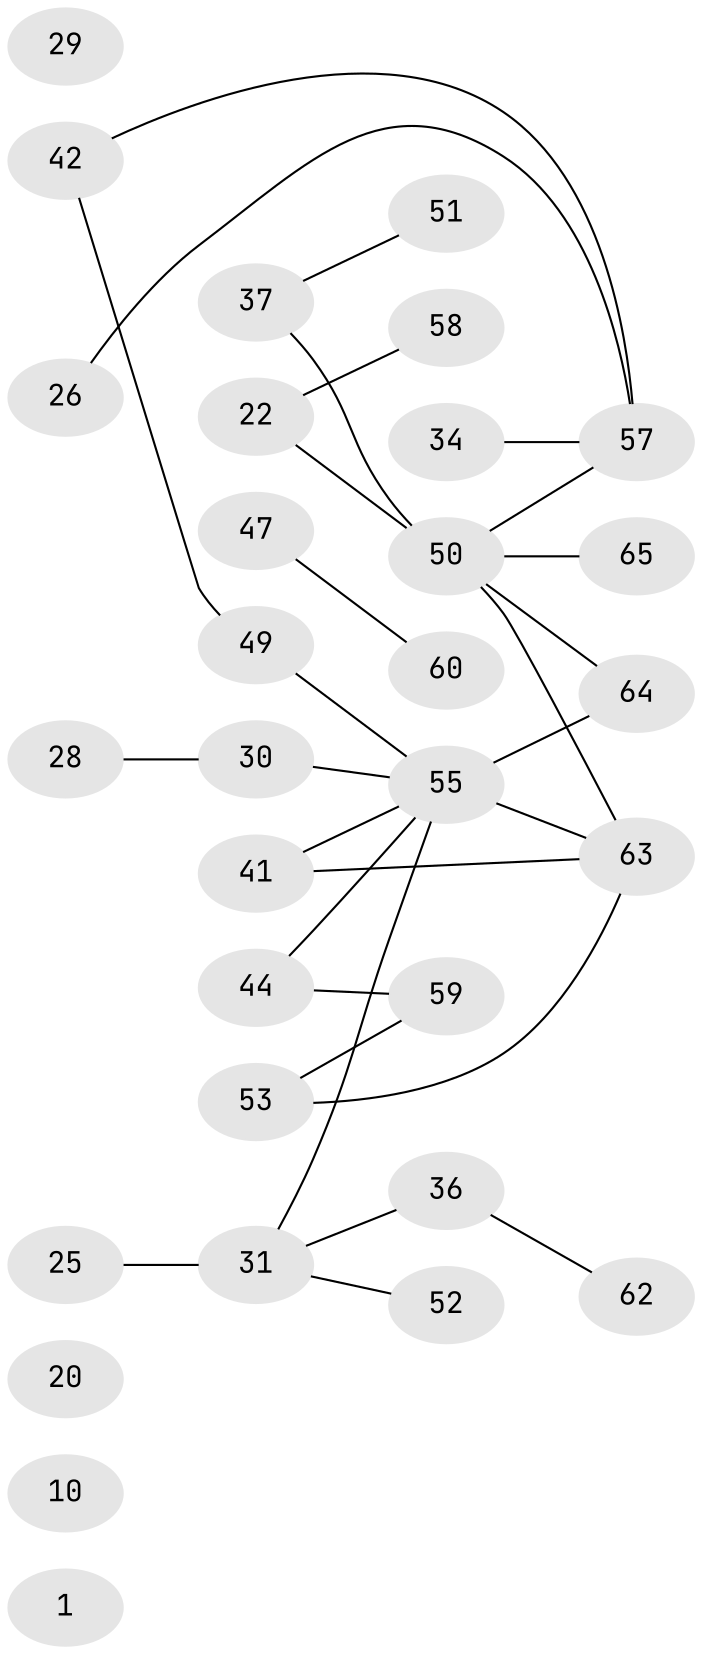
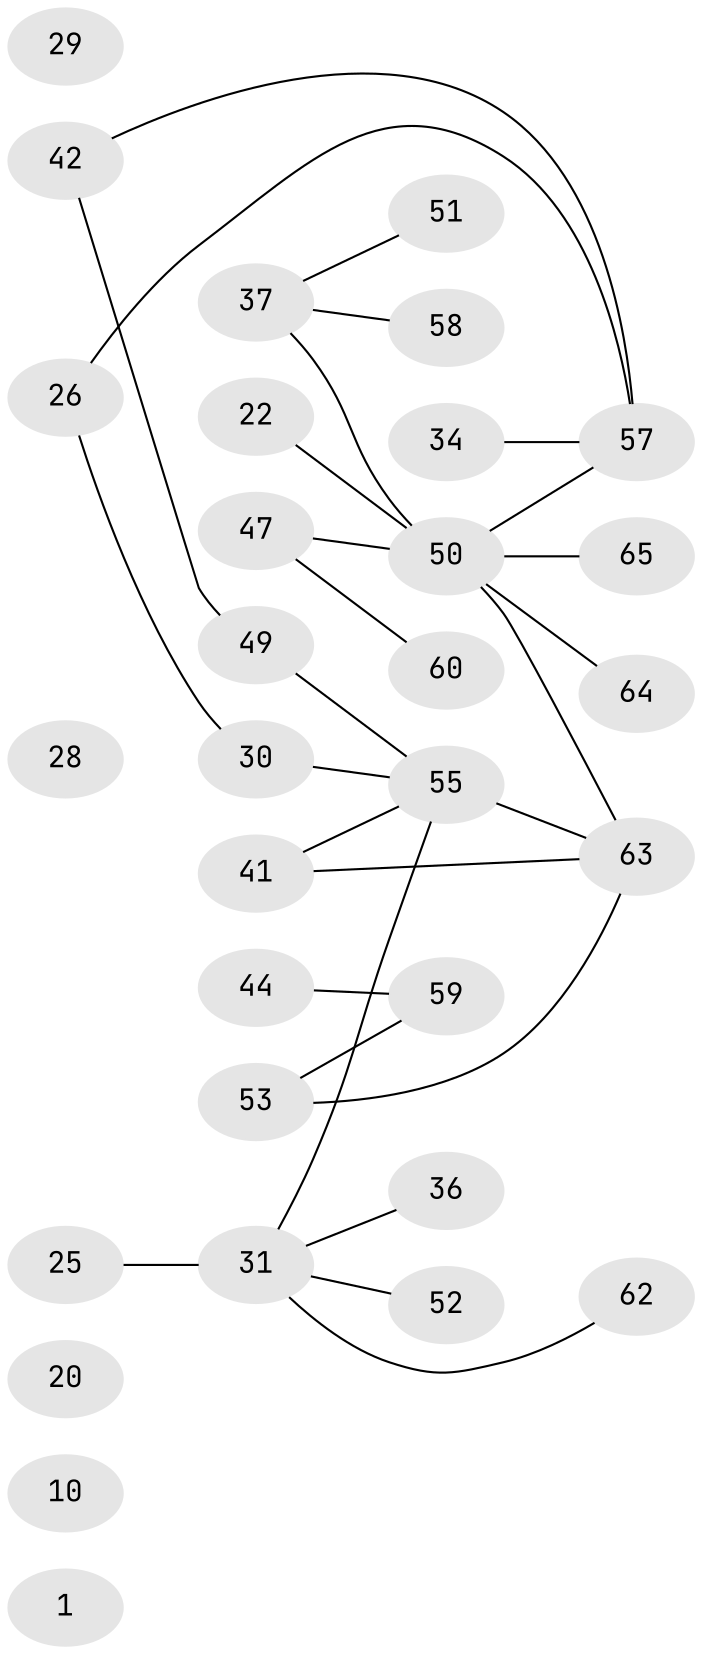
  graph {
    fontname="JetBrains Mono"
    rankdir=LR
    node [color=gray90 fontname="JetBrains Mono" style=filled]
    edge [fontname="JetBrains Mono"]
    1
    10
    20
    50 [super="+19+48"]
    57 [super="+21"]
    63 [super="+39+56+61"]
    64 [super="+3+46+54"]
    65
    22
    58
    25
    31
    55 [super="+32+38"]
    36
    52
    26
    30
    28
    29
    62
    34
    37
    51
    41 [super="+12"]
    42
    49
    44
    59 [super="+43"]
    47
    60
    53
    50 -- 57 [weight=2]
    50 -- 63
    50 -- 64 [weight=2]
    50 -- 65
    22 -- 50
-   22 -- 58
+   37 -- 58
    25 -- 31
    31 -- 55
    31 -- 36
    31 -- 52
    55 -- 63
-   55 -- 64 [weight=2]
-   36 -- 62
+   31 -- 62
    26 -- 57
-   28 -- 30
+   26 -- 30
    30 -- 55
    34 -- 57
    37 -- 50
    37 -- 51
    41 -- 63
    41 -- 55
    42 -- 57
    42 -- 49
    49 -- 55
-   44 -- 55
    44 -- 59
+   47 -- 50
    47 -- 60
    53 -- 63
    53 -- 59 [weight=2]
  }
